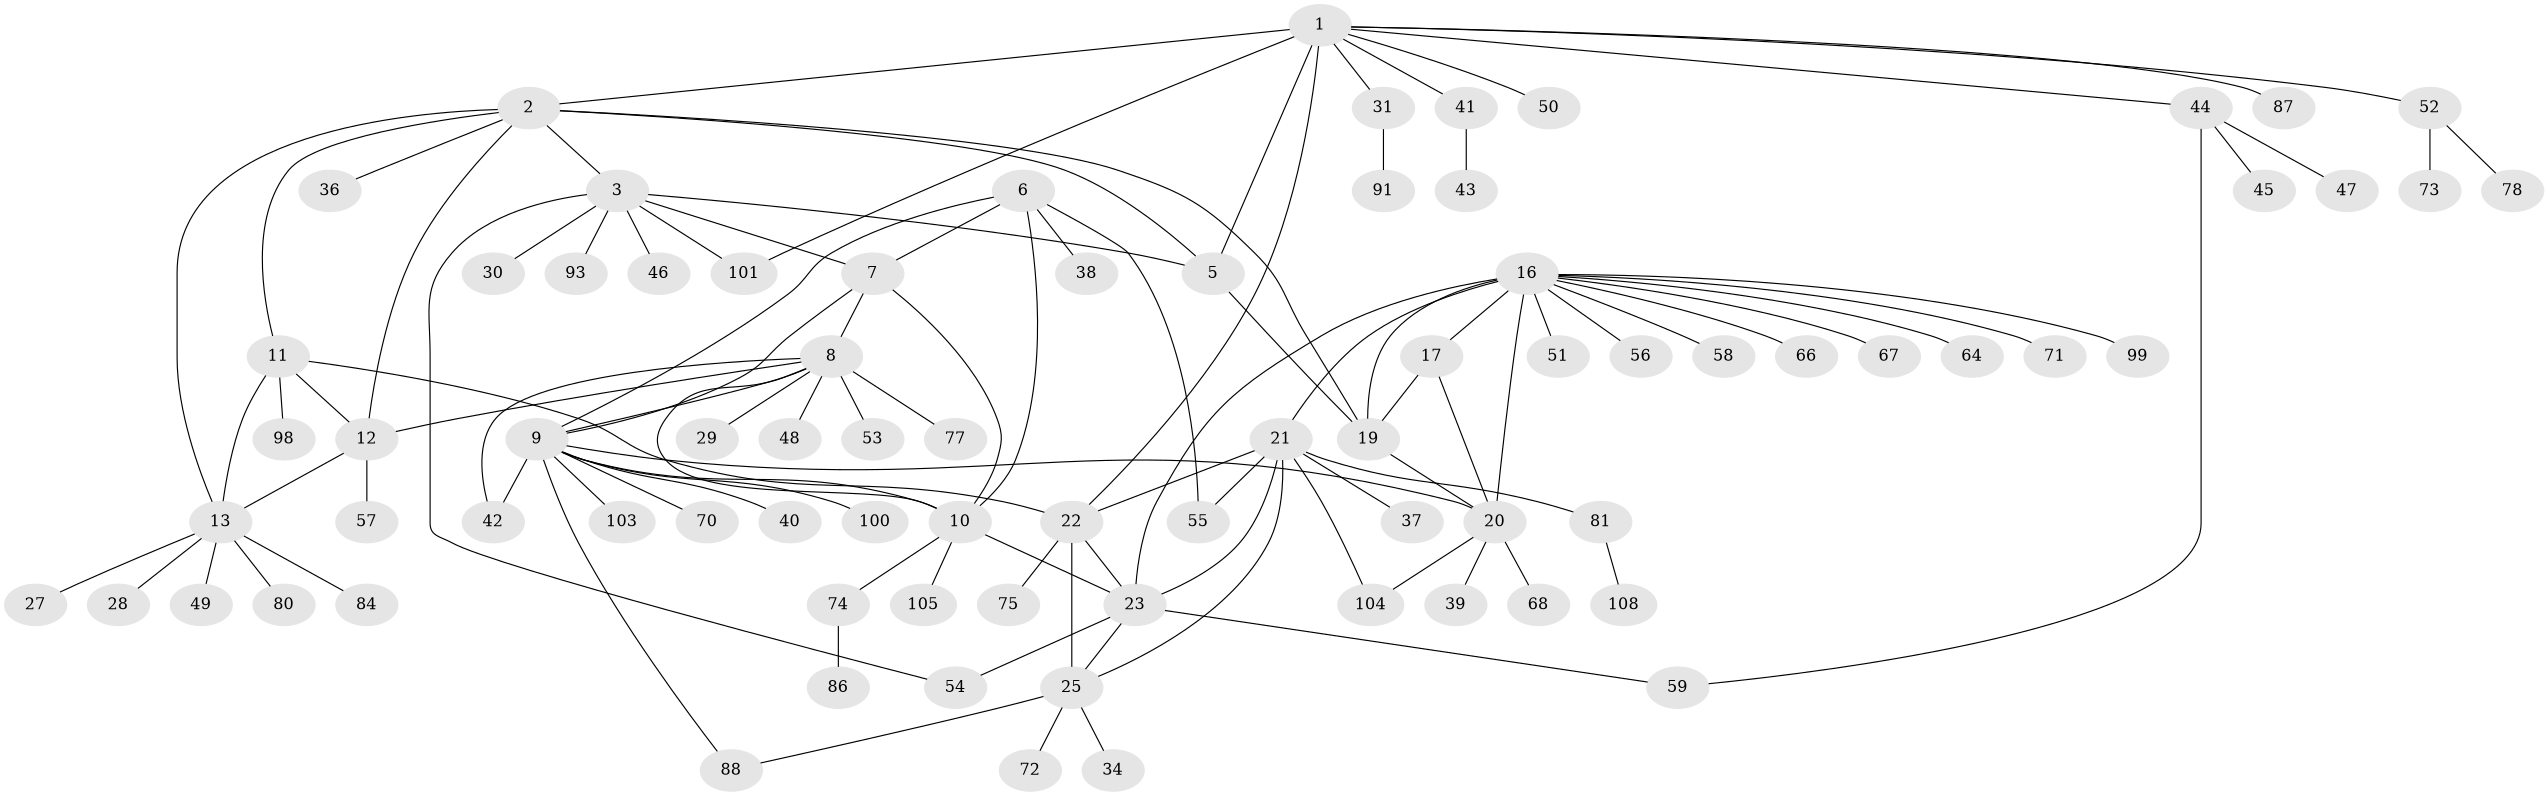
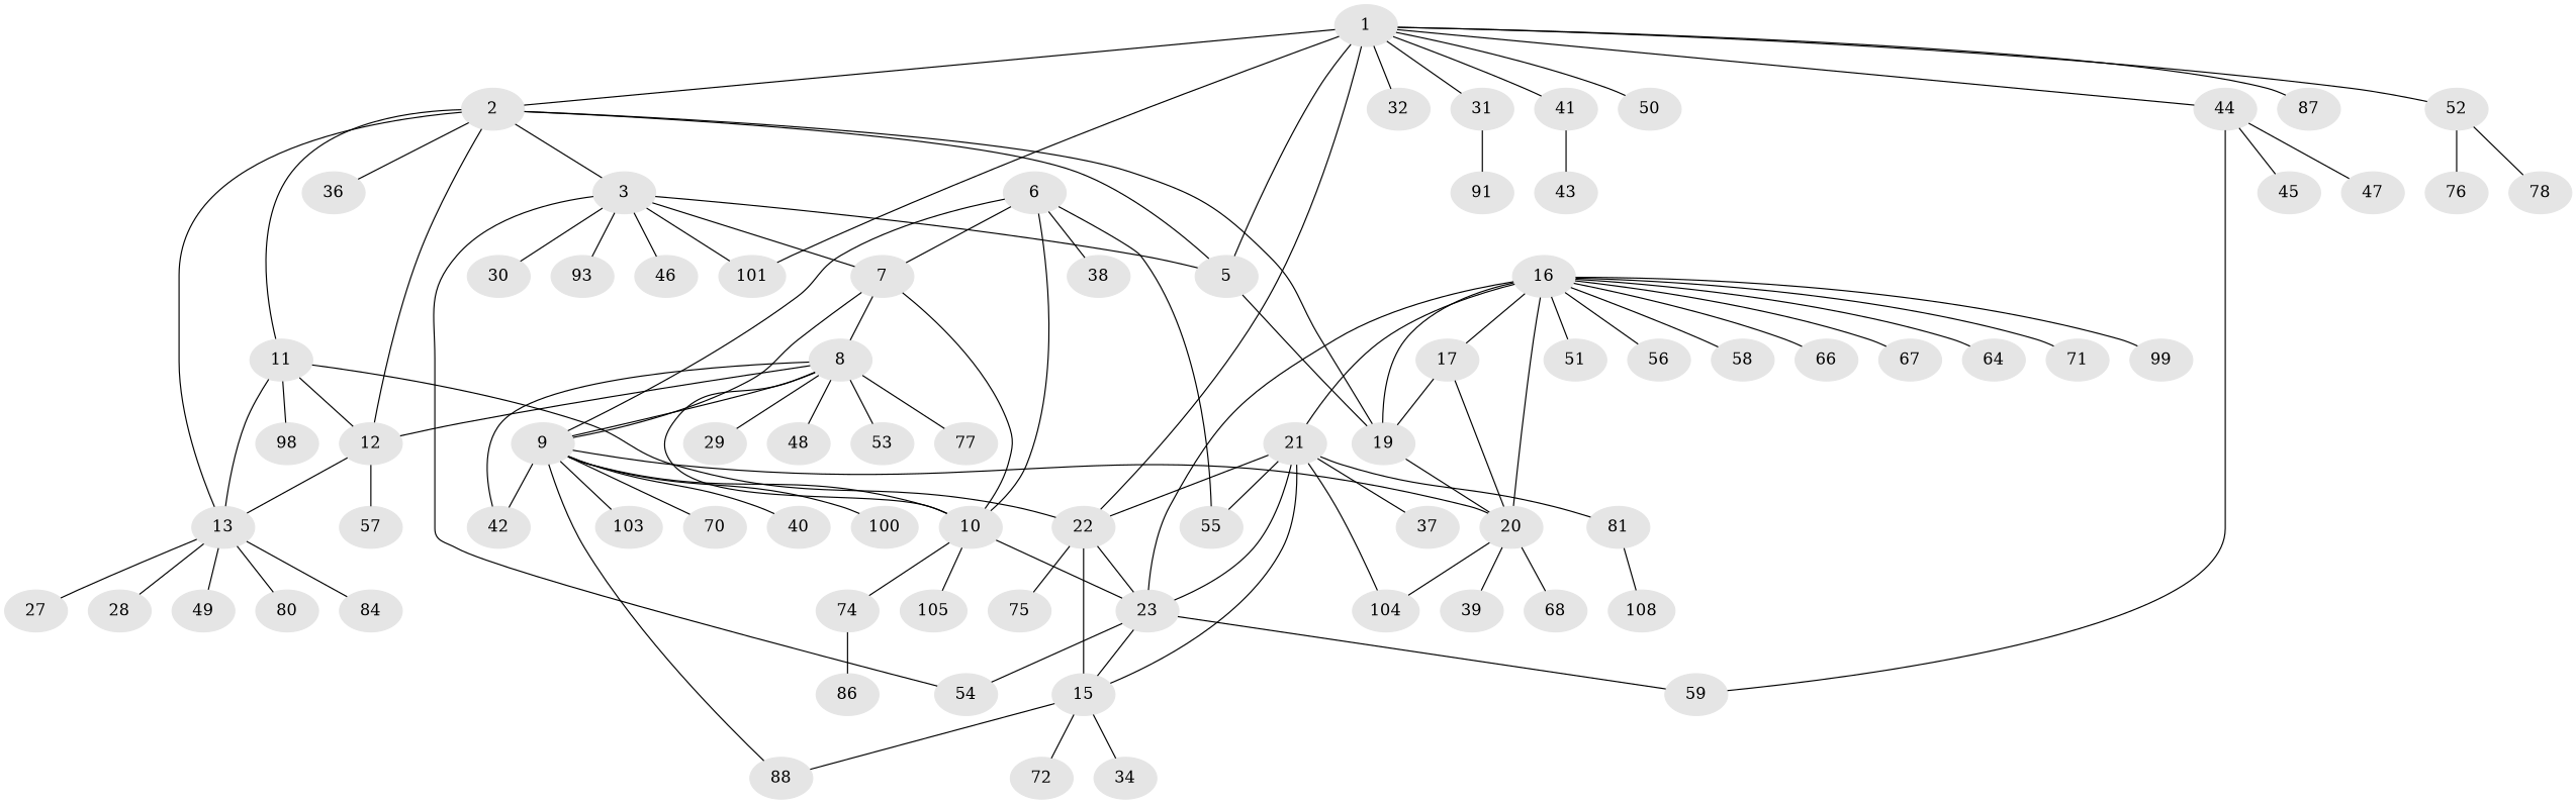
  graph {
    node [color=gray90 style=filled]
    1 [super="+4"]
    2 [super="+14"]
    5 [super="+26"]
    22 [super="+24"]
    31
+   32 [super="+79"]
    41
    44 [super="+106"]
    50
    52
    87
    101
    3 [super="+65"]
    11
    12 [super="+33"]
    13 [super="+15"]
    19 [super="+85"]
    36
    7 [super="+96"]
    30
    46
    54
    93
    23 [super="+60"]
-   25 [super="+35"]
+   25 [super="+35" label=15]
    75
    91
    43
    59
    45 [super="+94"]
    47
-   73
+   73 [label=76]
    78
    98
    57
    27
    28
    49
    80
    84
    20 [super="+76"]
    8 [super="+90"]
    9 [super="+62"]
    10 [super="+89"]
    6 [super="+64"]
    38
    55
    29
    48
    53 [super="+92"]
    77
    40 [super="+63"]
    42
    70
    88
    100
    103 [super="+107"]
    74
    105
    39
    68
    104
    86
    16 [super="+18"]
    17
    21 [super="+83"]
    51
    56 [super="+61"]
    58 [super="+97"]
    66
    67
    n72 [label=64]
    71
    99
    37
    81 [super="+82"]
    34 [super="+95"]
    72 [super="+102"]
    108
    1 -- 2 [weight=2]
    1 -- 5 [weight=2]
    1 -- 22
    1 -- 31
+   1 -- 32
    1 -- 41
    1 -- 44
    1 -- 50
    1 -- 52
    1 -- 87
    1 -- 101 [weight=2]
    2 -- 5
    2 -- 3
    2 -- 11
    2 -- 12
    2 -- 13 [weight=2]
    2 -- 19
    2 -- 36
    5 -- 19
    22 -- 23 [weight=2]
    22 -- 25 [weight=2]
    22 -- 75
    31 -- 91
    41 -- 43
    44 -- 59
    44 -- 45
    44 -- 47
    52 -- 73
    52 -- 78
    3 -- 5
    3 -- 101
    3 -- 7
    3 -- 30
    3 -- 46
    3 -- 54
    3 -- 93
    11 -- 22
    11 -- 12
    11 -- 13 [weight=2]
    11 -- 98
    12 -- 13 [weight=2]
    12 -- 57
    13 -- 27
    13 -- 28
    13 -- 49
    13 -- 80
    13 -- 84
    19 -- 20
    7 -- 8
    7 -- 9
    7 -- 10
    23 -- 54
    23 -- 25
    23 -- 59
    25 -- 88
    25 -- 34
    25 -- 72
    20 -- 39
    20 -- 68
    20 -- 104
    8 -- 12
    8 -- 9
    8 -- 10
    8 -- 29
    8 -- 48
    8 -- 53
    8 -- 77
    9 -- 20
    9 -- 10
    9 -- 40
    9 -- 42
    9 -- 70
    9 -- 88
    9 -- 100
    9 -- 103
    10 -- 23
    10 -- 74
    10 -- 105
    6 -- 7
    6 -- 9
    6 -- 10
    6 -- 38
    6 -- 55
    42 -- 8
    74 -- 86
    16 -- 19 [weight=2]
    16 -- 23
    16 -- 20 [weight=2]
    16 -- 17 [weight=2]
    16 -- 21
    16 -- 51
    16 -- 56
    16 -- 58
    16 -- 66
    16 -- 67
    16 -- n72
    16 -- 71
    16 -- 99
    17 -- 19
    17 -- 20
    21 -- 22 [weight=2]
    21 -- 23
    21 -- 25
    21 -- 55
    21 -- 104
    21 -- 37
    21 -- 81
    81 -- 108
  }
